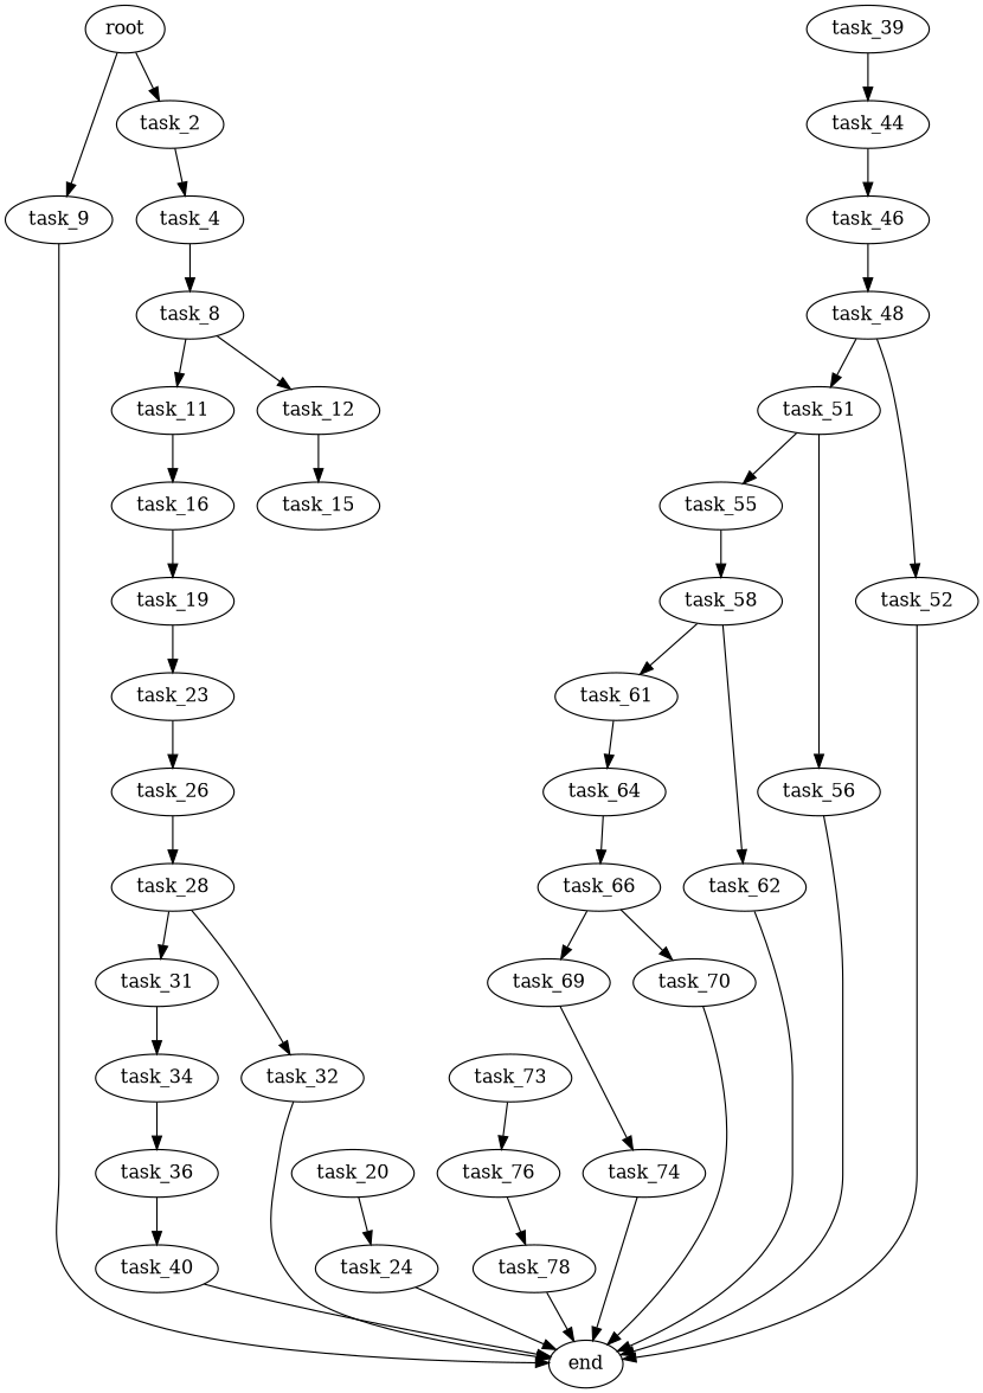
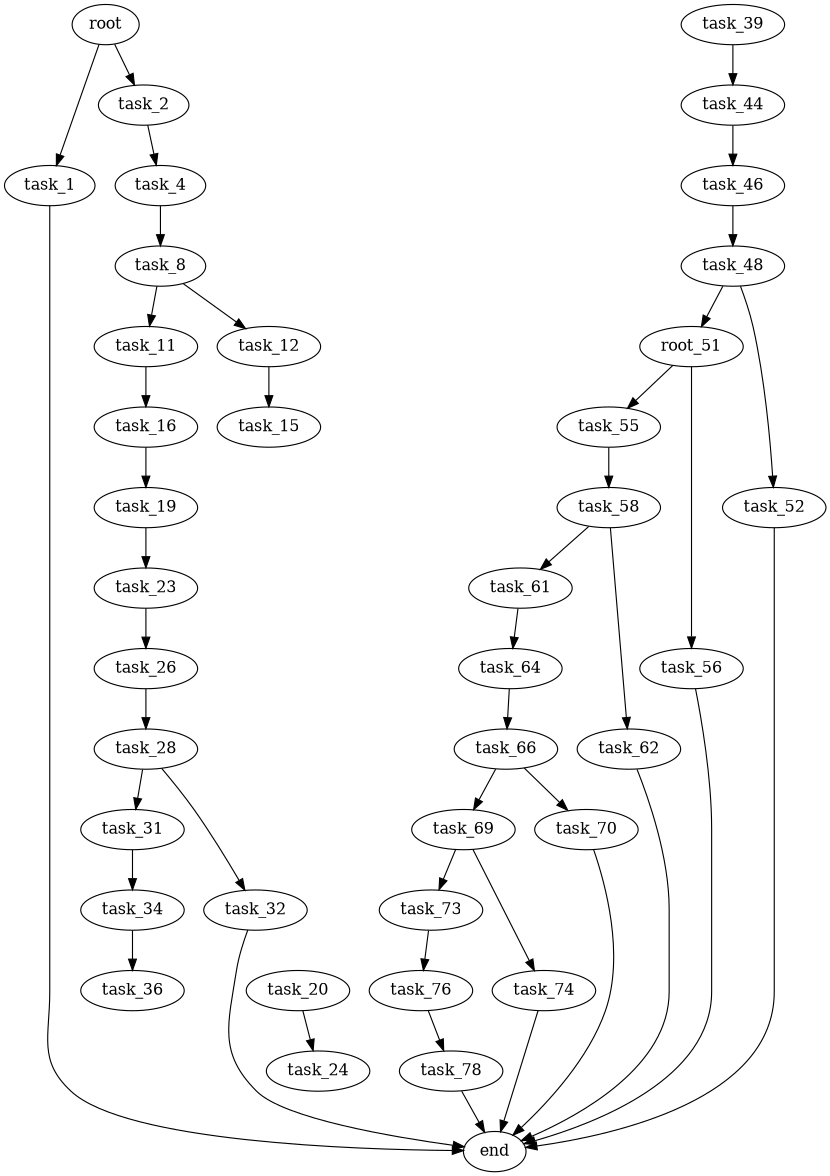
  digraph {
    root
-   task_1 [label=task_9]
+   task_1
    task_2
    end
    task_4
    task_8
    task_11
    task_12
    task_16
    task_15
    task_19
    task_20
    task_24
    task_23
    task_26
    task_28
    task_31
    task_32
    task_34
    task_36
-   task_40
    task_39
    task_44
    task_46
    task_48
-   task_51
+   task_51 [label=root_51]
    task_52
    task_55
    task_56
    task_58
    task_61
    task_62
    task_64
    task_66
    task_69
    task_70
    task_73
    task_74
    task_76
    task_78
    root -> task_1
    root -> task_2
    task_1 -> end
    task_2 -> task_4
    task_4 -> task_8
    task_8 -> task_11
    task_8 -> task_12
    task_11 -> task_16
    task_12 -> task_15
    task_16 -> task_19
    task_19 -> task_23
    task_20 -> task_24
-   task_24 -> end
    task_23 -> task_26
    task_26 -> task_28
    task_28 -> task_31
    task_28 -> task_32
    task_31 -> task_34
    task_32 -> end
    task_34 -> task_36
-   task_36 -> task_40
-   task_40 -> end
    task_39 -> task_44
    task_44 -> task_46
    task_46 -> task_48
    task_48 -> task_51
    task_48 -> task_52
    task_51 -> task_55
    task_51 -> task_56
    task_52 -> end
    task_55 -> task_58
    task_56 -> end
    task_58 -> task_61
    task_58 -> task_62
    task_61 -> task_64
    task_62 -> end
    task_64 -> task_66
    task_66 -> task_69
    task_66 -> task_70
+   task_69 -> task_73
    task_69 -> task_74
    task_70 -> end
    task_73 -> task_76
    task_74 -> end
    task_76 -> task_78
    task_78 -> end
  }
